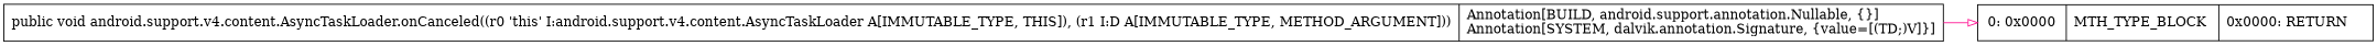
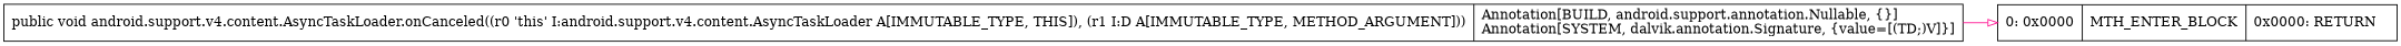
  digraph {
    rankdir=LR
    node [shape=record]
-   n1 [label="{0\:\ 0x0000|MTH_TYPE_BLOCK\l|0x0000: RETURN   \l}"]
+   n1 [label="{0\:\ 0x0000|MTH_ENTER_BLOCK\l|0x0000: RETURN   \l}"]
    n2 [label="{public void android.support.v4.content.AsyncTaskLoader.onCanceled((r0 'this' I:android.support.v4.content.AsyncTaskLoader A[IMMUTABLE_TYPE, THIS]), (r1 I:D A[IMMUTABLE_TYPE, METHOD_ARGUMENT]))  | Annotation[BUILD, android.support.annotation.Nullable, \{\}]\lAnnotation[SYSTEM, dalvik.annotation.Signature, \{value=[(TD;)V]\}]\l}"]
    n2 -> n1 [color=deeppink style=solid arrowhead=onormal]
  }
